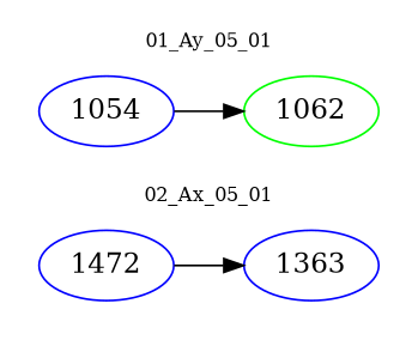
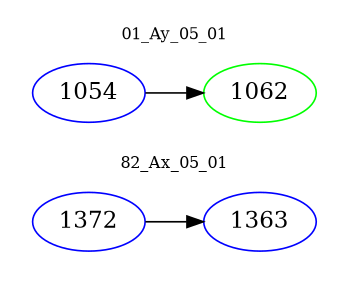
  digraph {
    rankdir=LR
    node [color=blue]
    edge [color=black]
-   n1 [label=1472]
+   n1 [label=1372]
    n2 [label=1363]
    n3 [label=1054]
    n4 [color=green label=1062]
    subgraph cluster_1 {
      color=white
      fontsize=10
-     label="02_Ax_05_01"
+     label="82_Ax_05_01"
      n1
      n2
    }
    subgraph cluster_2 {
      color=white
      fontsize=10
      label="01_Ay_05_01"
      n3
      n4
    }
    n1 -> n2
    n3 -> n4
  }
